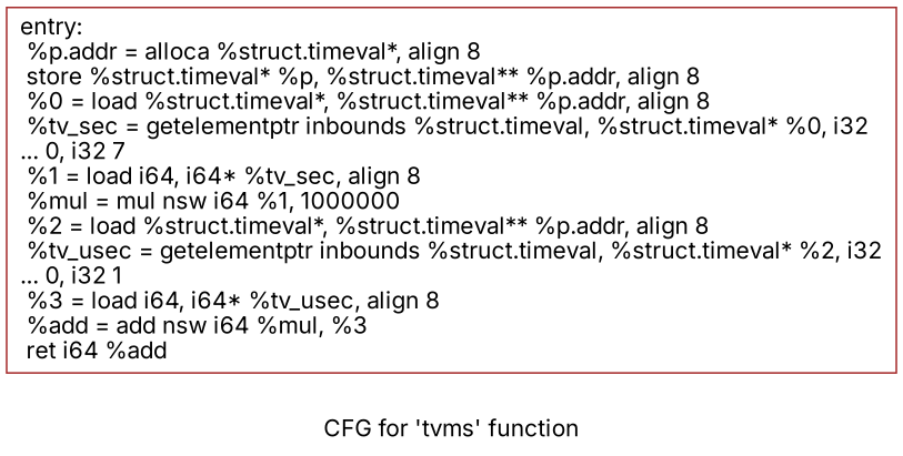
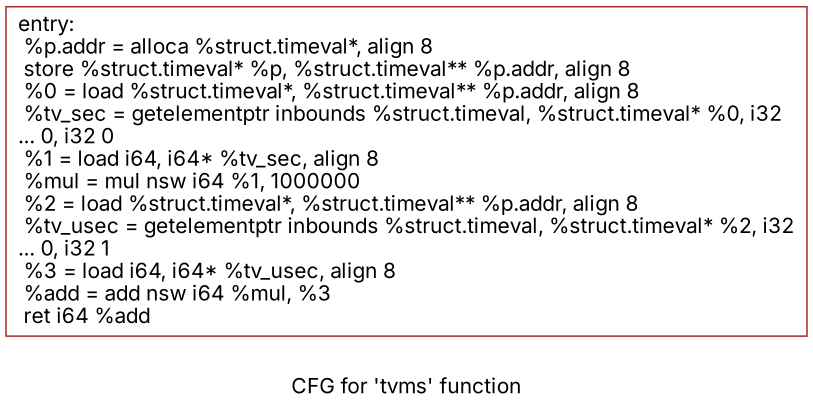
  digraph {
    label="CFG for 'tvms' function"
    fontname=Inter
-   n1 [label="{entry:\l  %p.addr = alloca %struct.timeval*, align 8\l  store %struct.timeval* %p, %struct.timeval** %p.addr, align 8\l  %0 = load %struct.timeval*, %struct.timeval** %p.addr, align 8\l  %tv_sec = getelementptr inbounds %struct.timeval, %struct.timeval* %0, i32\l... 0, i32 7\l  %1 = load i64, i64* %tv_sec, align 8\l  %mul = mul nsw i64 %1, 1000000\l  %2 = load %struct.timeval*, %struct.timeval** %p.addr, align 8\l  %tv_usec = getelementptr inbounds %struct.timeval, %struct.timeval* %2, i32\l... 0, i32 1\l  %3 = load i64, i64* %tv_usec, align 8\l  %add = add nsw i64 %mul, %3\l  ret i64 %add\l}" shape=record color=brown fontname=Inter]
+   n1 [label="{entry:\l  %p.addr = alloca %struct.timeval*, align 8\l  store %struct.timeval* %p, %struct.timeval** %p.addr, align 8\l  %0 = load %struct.timeval*, %struct.timeval** %p.addr, align 8\l  %tv_sec = getelementptr inbounds %struct.timeval, %struct.timeval* %0, i32\l... 0, i32 0\l  %1 = load i64, i64* %tv_sec, align 8\l  %mul = mul nsw i64 %1, 1000000\l  %2 = load %struct.timeval*, %struct.timeval** %p.addr, align 8\l  %tv_usec = getelementptr inbounds %struct.timeval, %struct.timeval* %2, i32\l... 0, i32 1\l  %3 = load i64, i64* %tv_usec, align 8\l  %add = add nsw i64 %mul, %3\l  ret i64 %add\l}" shape=record color=brown fontname=Inter]
  }
